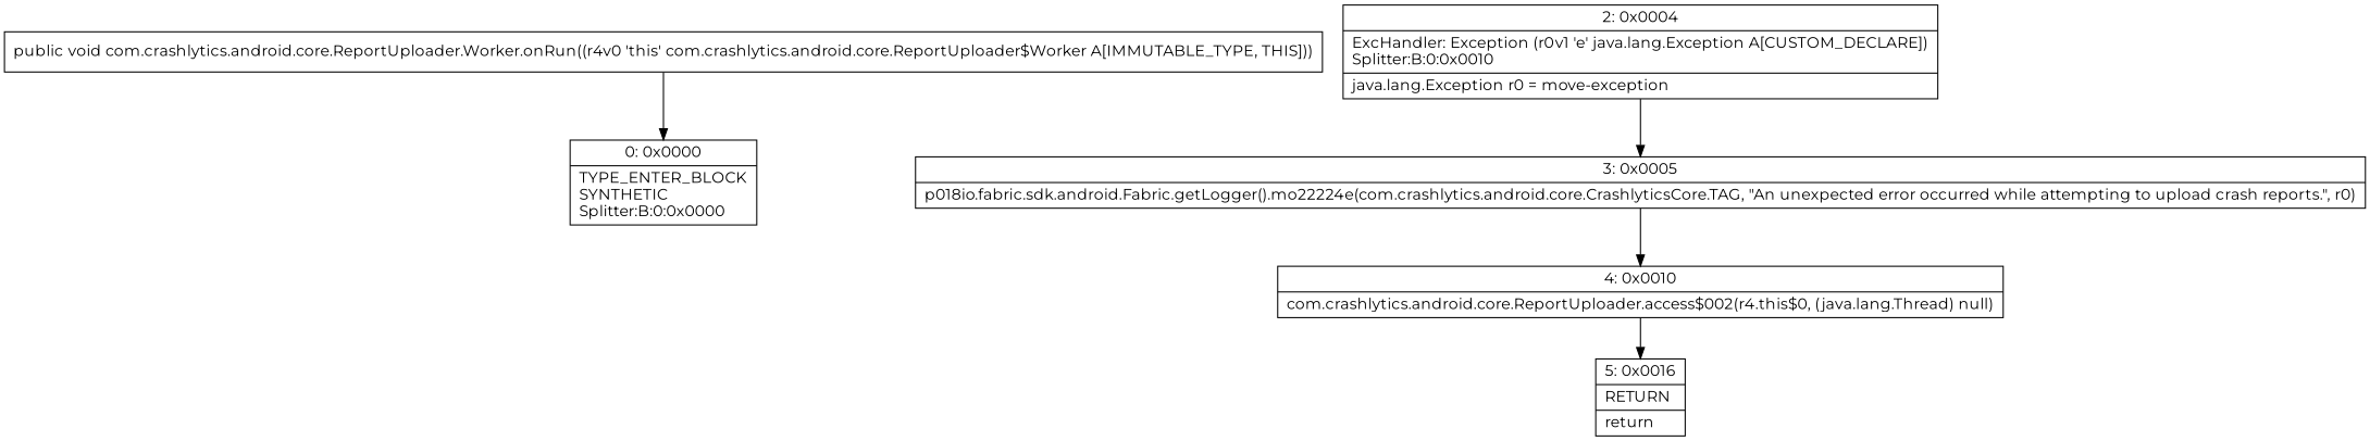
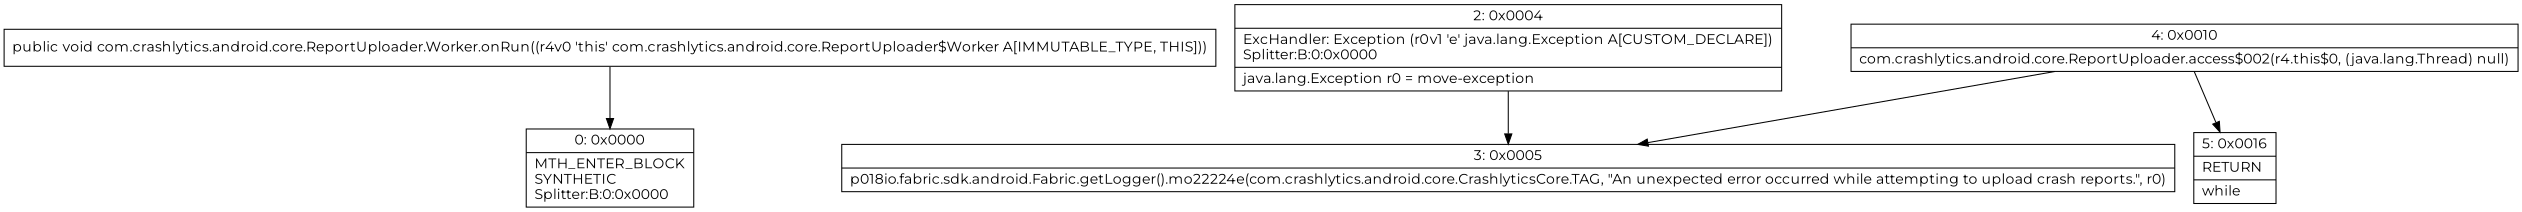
  digraph {
    fontname=Montserrat
    node [fontname=Montserrat shape=record]
    edge [fontname=Montserrat]
-   n1 [label="{0\:\ 0x0000|TYPE_ENTER_BLOCK\lSYNTHETIC\lSplitter:B:0:0x0000\l}"]
-   n2 [label="{2\:\ 0x0004|ExcHandler: Exception (r0v1 'e' java.lang.Exception A[CUSTOM_DECLARE])\lSplitter:B:0:0x0010\l|java.lang.Exception r0 = move\-exception\l}"]
+   n1 [label="{0\:\ 0x0000|MTH_ENTER_BLOCK\lSYNTHETIC\lSplitter:B:0:0x0000\l}"]
+   n2 [label="{2\:\ 0x0004|ExcHandler: Exception (r0v1 'e' java.lang.Exception A[CUSTOM_DECLARE])\lSplitter:B:0:0x0000\l|java.lang.Exception r0 = move\-exception\l}"]
    n3 [label="{3\:\ 0x0005|p018io.fabric.sdk.android.Fabric.getLogger().mo22224e(com.crashlytics.android.core.CrashlyticsCore.TAG, \"An unexpected error occurred while attempting to upload crash reports.\", r0)\l}"]
    n4 [label="{4\:\ 0x0010|com.crashlytics.android.core.ReportUploader.access$002(r4.this$0, (java.lang.Thread) null)\l}"]
-   n5 [label="{5\:\ 0x0016|RETURN\l|return\l}"]
+   n5 [label="{5\:\ 0x0016|RETURN\l|while\l}"]
    n6 [label="{public void com.crashlytics.android.core.ReportUploader.Worker.onRun((r4v0 'this' com.crashlytics.android.core.ReportUploader$Worker A[IMMUTABLE_TYPE, THIS])) }"]
    n2 -> n3
-   n3 -> n4
+   n4 -> n3
    n4 -> n5
    n6 -> n1
  }
